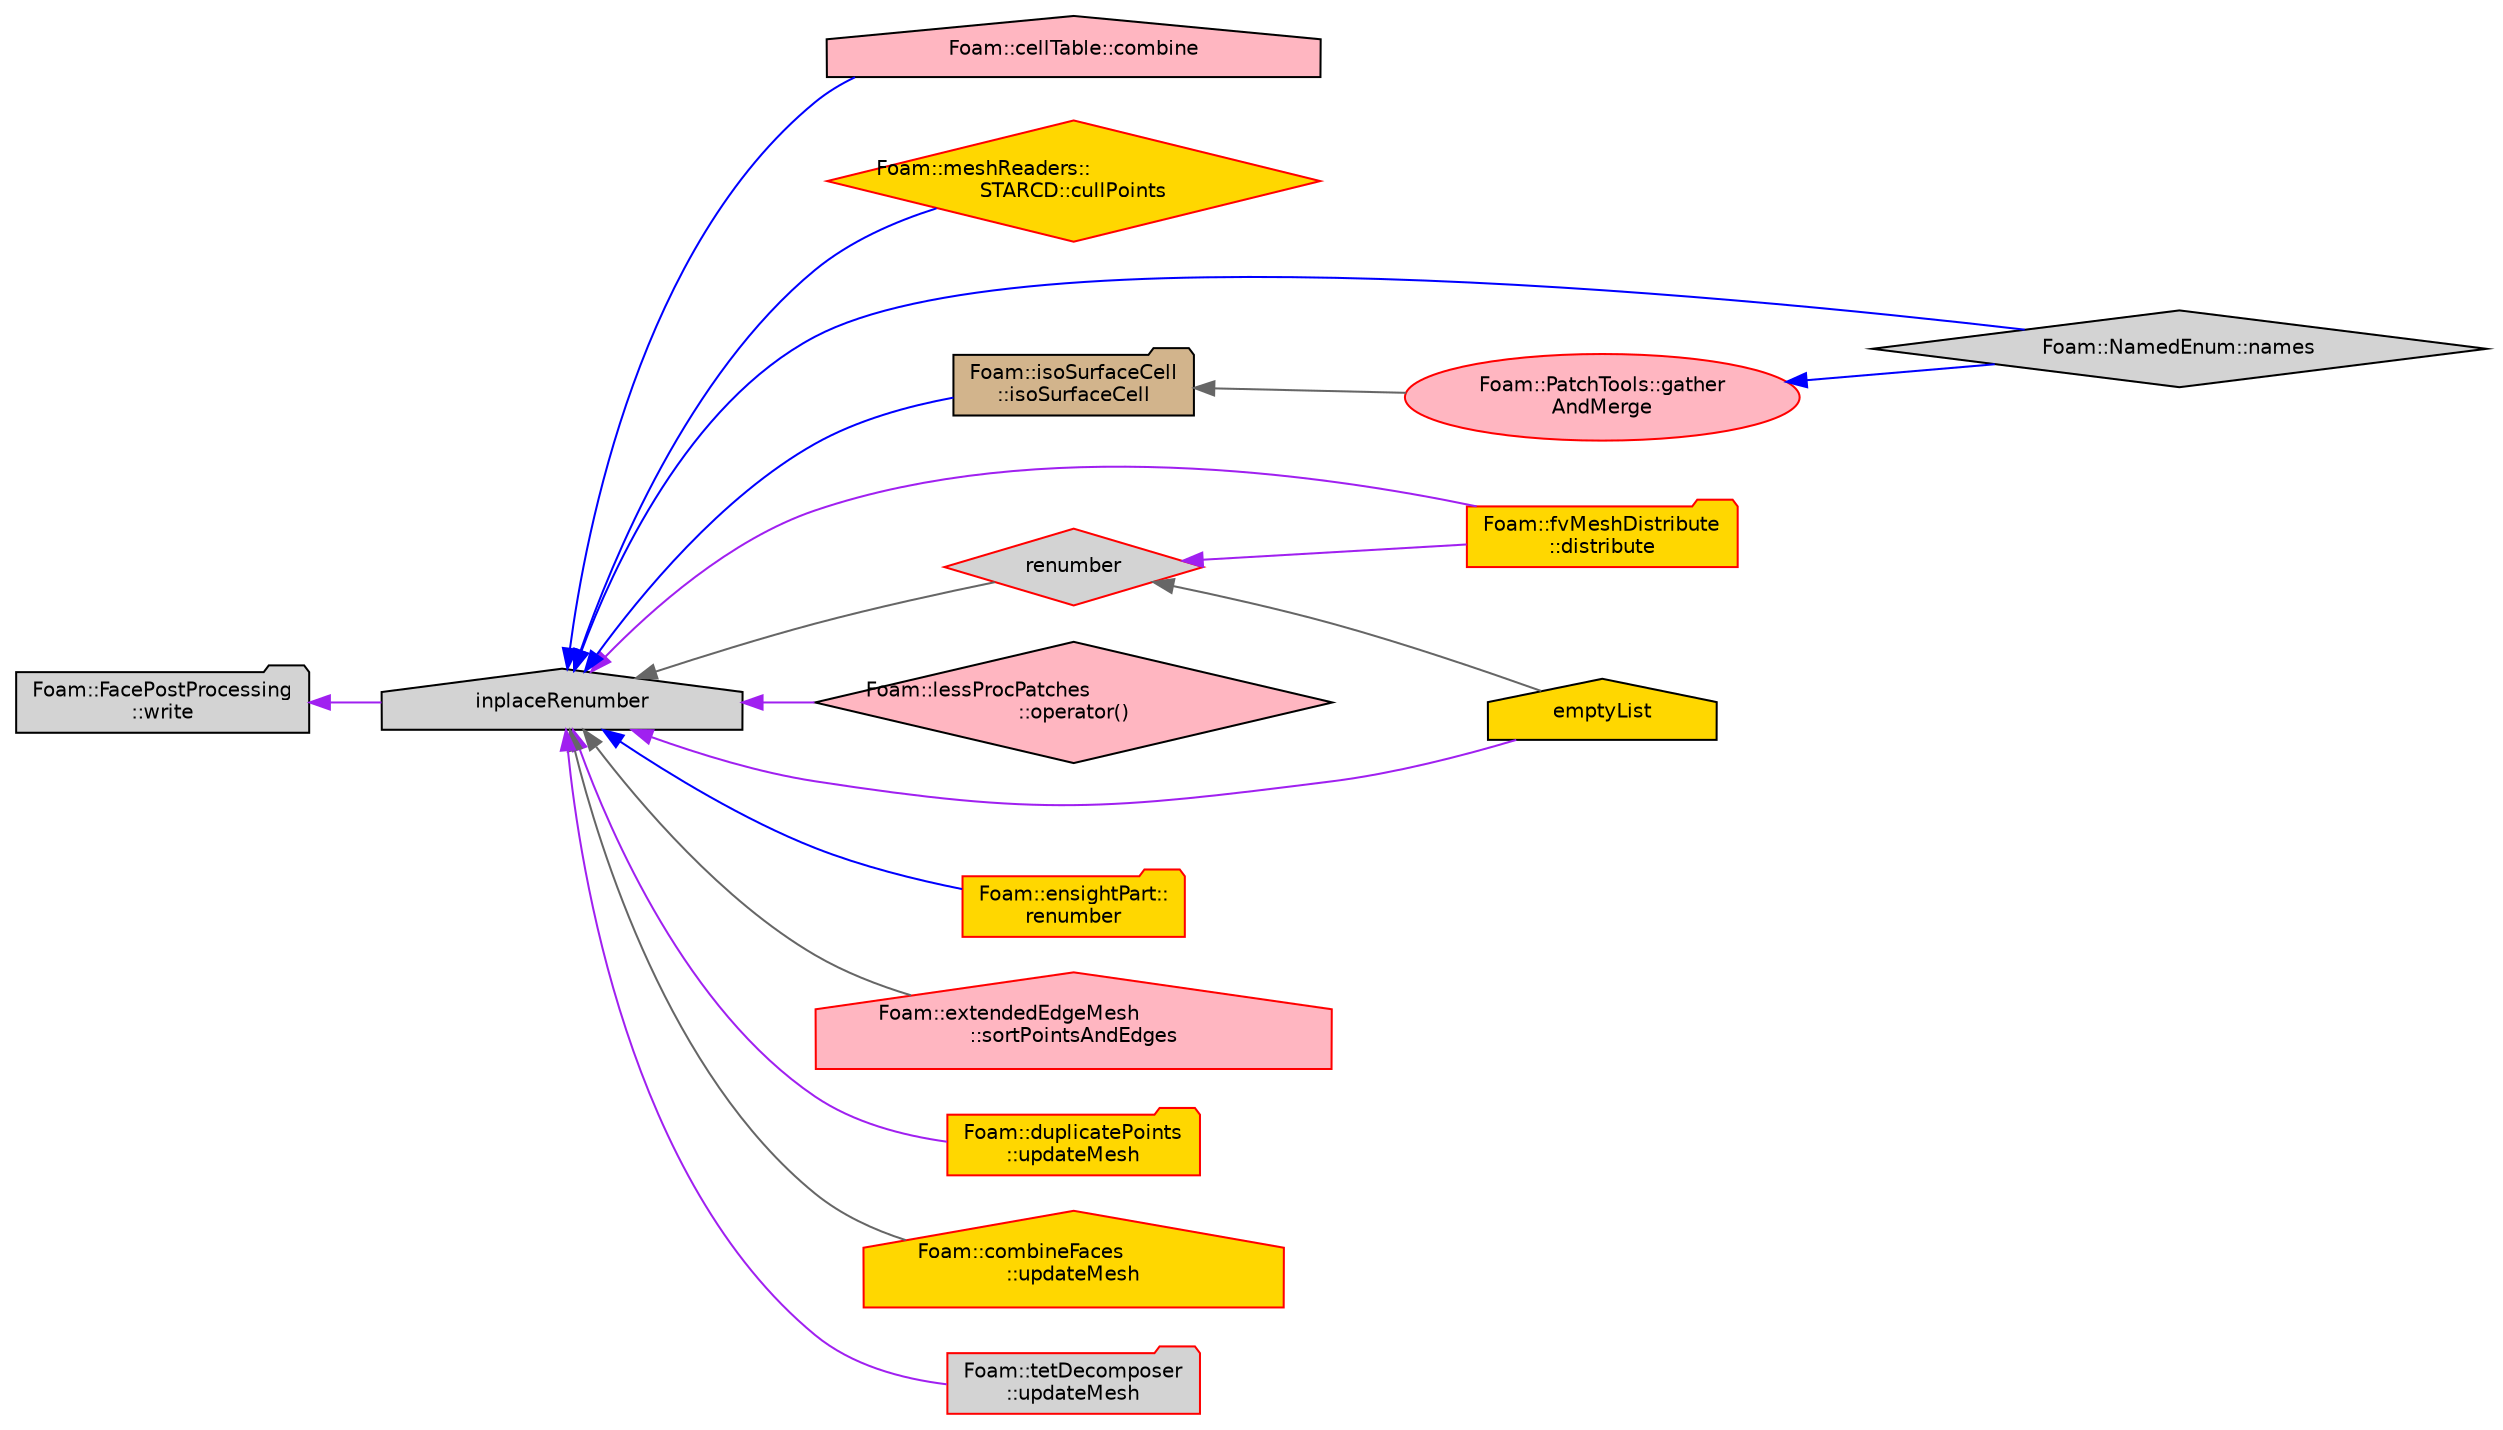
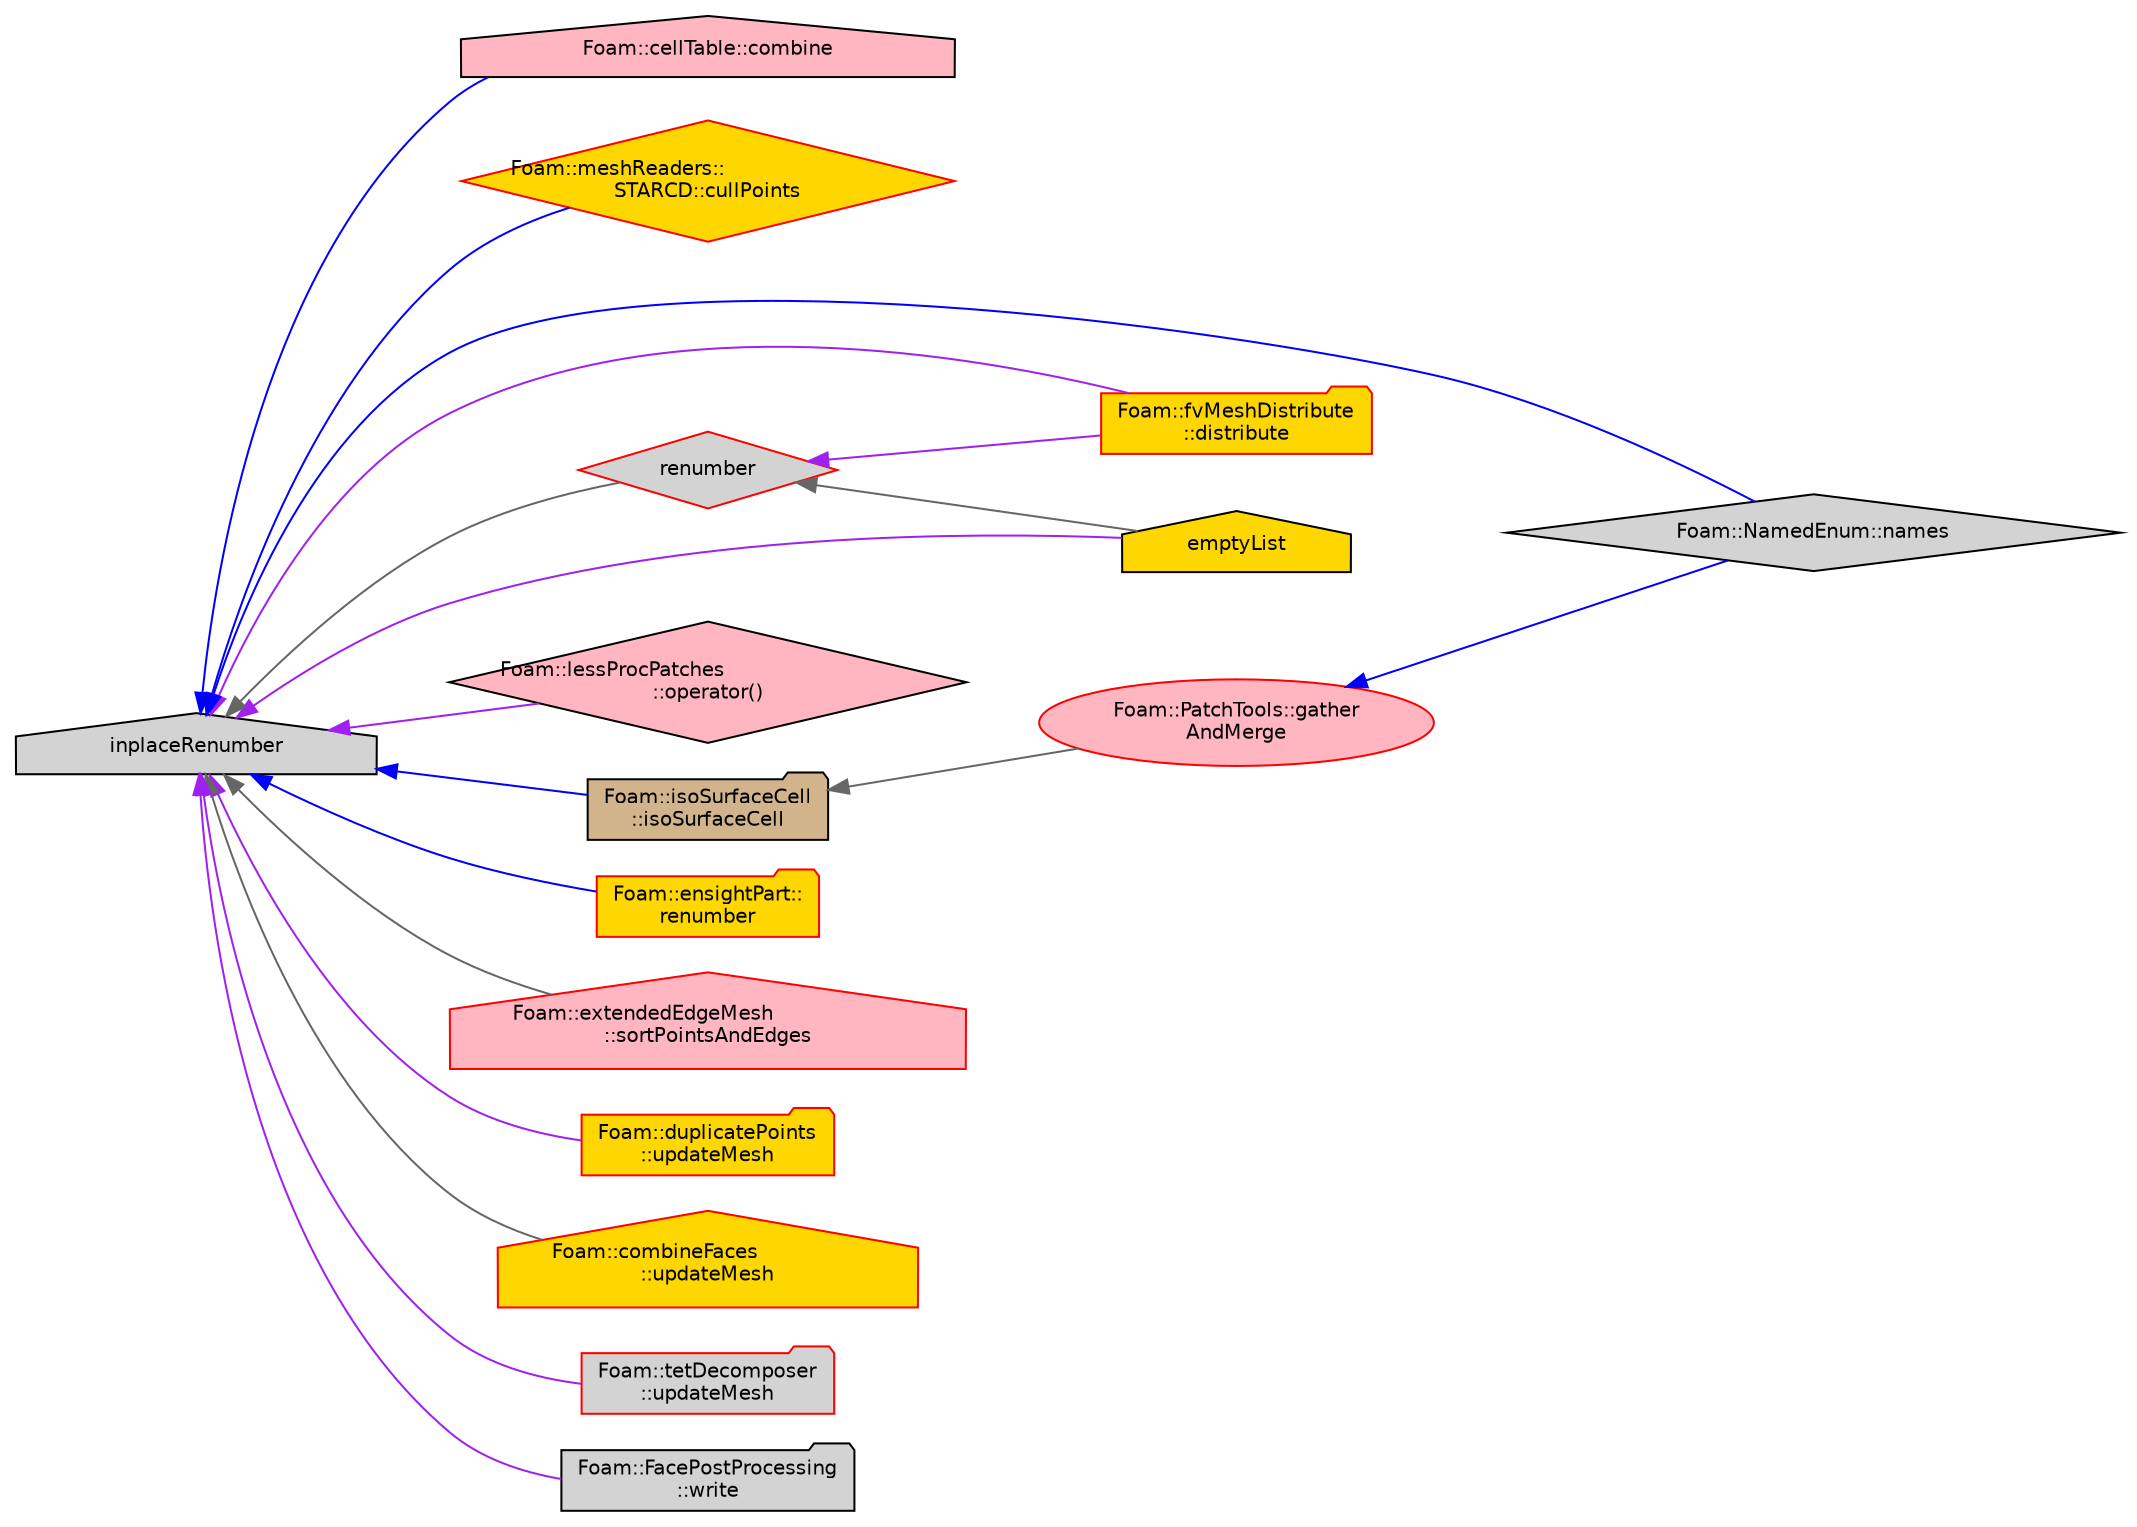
  digraph {
    rankdir=LR
    node [color=red fillcolor=gold fontname=Helvetica fontsize=10 shape=folder style=filled]
    edge [color=purple dir=back fontname=Helvetica fontsize=10 labelfontname=Helvetica labelfontsize=10 style=solid]
    n1 [color=black fillcolor=lightgrey fontcolor=black height=0.2 label=inplaceRenumber shape=house width=0.4]
    n2 [color=black fillcolor=lightpink height=0.2 label="Foam::cellTable::combine" shape=house width=0.4]
    n3 [height=0.2 label="Foam::meshReaders::\lSTARCD::cullPoints" shape=diamond width=0.4]
    n4 [height=0.2 label="Foam::fvMeshDistribute\l::distribute" width=0.4]
    n5 [color=black height=0.2 label=emptyList shape=house width=0.4]
    n6 [color=black fillcolor=lightgrey height=0.2 label="Foam::NamedEnum::names" shape=diamond width=0.4]
    n7 [color=black fillcolor=tan height=0.2 label="Foam::isoSurfaceCell\l::isoSurfaceCell" width=0.4]
    n8 [color=black fillcolor=lightpink height=0.2 label="Foam::lessProcPatches\l::operator()" shape=diamond width=0.4]
    n9 [fillcolor=lightgrey height=0.2 label=renumber shape=diamond width=0.4]
    n10 [height=0.2 label="Foam::ensightPart::\lrenumber" width=0.4]
    n11 [fillcolor=lightpink height=0.2 label="Foam::extendedEdgeMesh\l::sortPointsAndEdges" shape=house width=0.4]
    n12 [height=0.2 label="Foam::duplicatePoints\l::updateMesh" width=0.4]
    n13 [height=0.2 label="Foam::combineFaces\l::updateMesh" shape=house width=0.4]
    n14 [fillcolor=lightgrey height=0.2 label="Foam::tetDecomposer\l::updateMesh" width=0.4]
    n15 [color=black fillcolor=lightgrey height=0.2 label="Foam::FacePostProcessing\l::write" width=0.4]
    n16 [fillcolor=lightpink height=0.2 label="Foam::PatchTools::gather\lAndMerge" shape=ellipse width=0.4]
    n1 -> n2 [color=blue]
    n1 -> n3 [color=blue]
    n1 -> n4
    n1 -> n5
    n1 -> n6 [color=blue]
    n1 -> n7 [color=blue]
    n1 -> n8
    n1 -> n9 [color=gray40]
    n1 -> n10 [color=blue]
    n1 -> n11 [color=gray40]
    n1 -> n12
    n1 -> n13 [color=gray40]
    n1 -> n14
-   n15 -> n1
+   n1 -> n15
    n7 -> n16 [color=gray40]
    n9 -> n4
    n9 -> n5 [color=gray40]
    n16 -> n6 [color=blue]
  }
